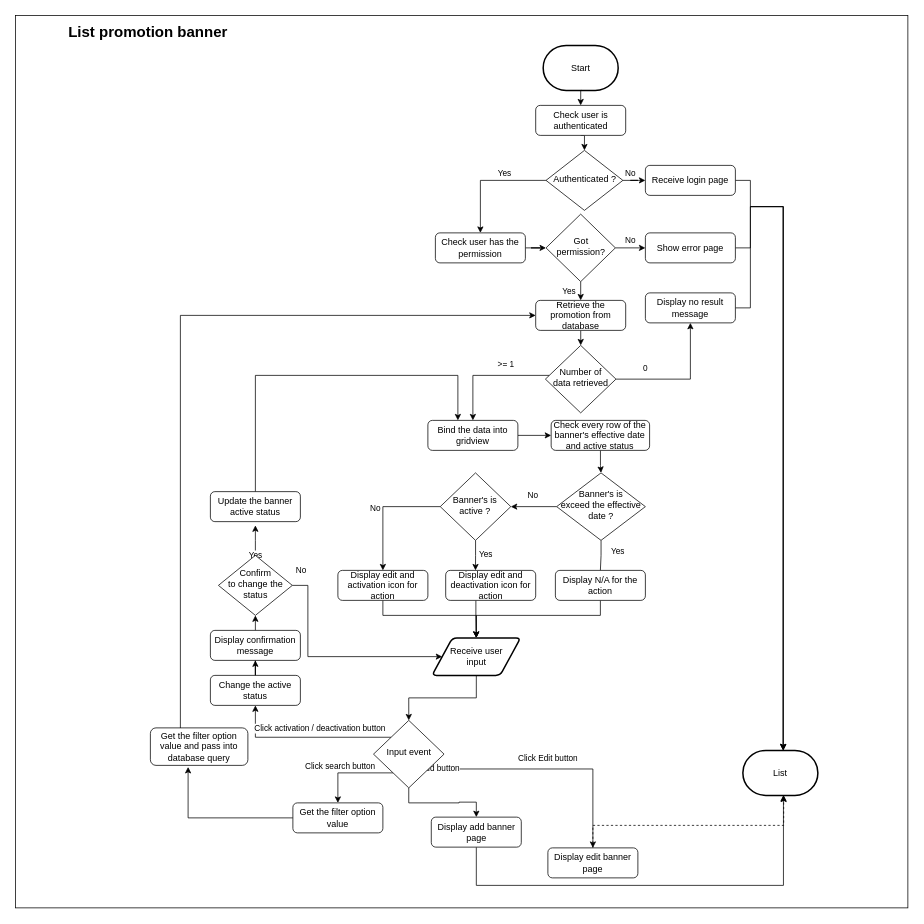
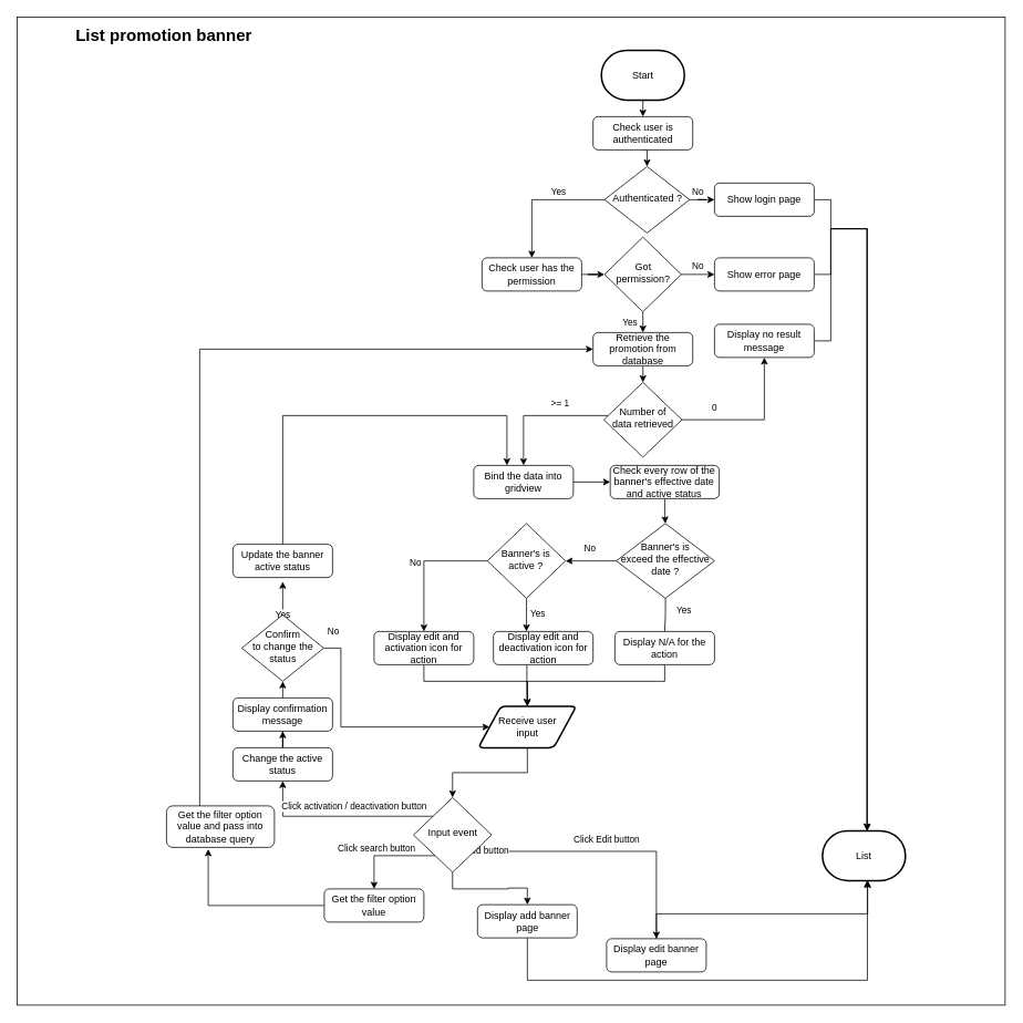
  <mxCell id="0" />
  <mxCell id="1" parent="0" />
  <mxCell id="2" value="" style="whiteSpace=wrap;html=1;aspect=fixed;fillColor=none;" parent="1" vertex="1"><mxGeometry x="20" y="20" width="1190" height="1190" as="geometry" /></mxCell>
  <mxCell id="3" style="edgeStyle=orthogonalEdgeStyle;rounded=0;orthogonalLoop=1;jettySize=auto;html=1;exitX=0.5;exitY=1;exitDx=0;exitDy=0;entryX=0.5;entryY=0;entryDx=0;entryDy=0;" parent="1" source="4" target="11" edge="1"><mxGeometry relative="1" as="geometry" /></mxCell>
  <mxCell id="4" value="Check user is authenticated" style="rounded=1;whiteSpace=wrap;html=1;fontSize=12;glass=0;strokeWidth=1;shadow=0;" parent="1" vertex="1"><mxGeometry x="713.75" y="140" width="120" height="40" as="geometry" /></mxCell>
  <mxCell id="5" style="edgeStyle=orthogonalEdgeStyle;rounded=0;orthogonalLoop=1;jettySize=auto;html=1;entryX=0.5;entryY=0;entryDx=0;entryDy=0;entryPerimeter=0;" parent="1" source="6" edge="1"><mxGeometry relative="1" as="geometry"><Array as="points"><mxPoint x="1000" y="330" /><mxPoint x="1000" y="275" /><mxPoint x="1044" y="275" /></Array><mxPoint x="1043.75" y="1000" as="targetPoint" /></mxGeometry></mxCell>
  <mxCell id="6" value="Show error page" style="rounded=1;whiteSpace=wrap;html=1;fontSize=12;glass=0;strokeWidth=1;shadow=0;" parent="1" vertex="1"><mxGeometry x="860" y="310" width="120" height="40" as="geometry" /></mxCell>
  <mxCell id="7" value="&lt;font style=&quot;font-size: 20px;&quot;&gt;List promotion banner&lt;/font&gt;" style="text;html=1;strokeColor=none;fillColor=none;align=center;verticalAlign=middle;whiteSpace=wrap;rounded=0;fontStyle=1;fontSize=20;" parent="1" vertex="1"><mxGeometry x="72" y="26" width="250" height="30" as="geometry" /></mxCell>
  <mxCell id="8" style="edgeStyle=orthogonalEdgeStyle;rounded=0;orthogonalLoop=1;jettySize=auto;html=1;entryX=0.5;entryY=0;entryDx=0;entryDy=0;" parent="1" target="4" edge="1"><mxGeometry relative="1" as="geometry"><mxPoint x="775.1" y="120" as="sourcePoint" /></mxGeometry></mxCell>
  <mxCell id="9" value="Yes" style="edgeStyle=orthogonalEdgeStyle;rounded=0;orthogonalLoop=1;jettySize=auto;html=1;entryX=0.5;entryY=0;entryDx=0;entryDy=0;" parent="1" source="11" target="13" edge="1"><mxGeometry x="-0.27" y="-10" relative="1" as="geometry"><mxPoint x="1" as="offset" /></mxGeometry></mxCell>
  <mxCell id="10" value="No" style="edgeStyle=orthogonalEdgeStyle;rounded=0;orthogonalLoop=1;jettySize=auto;html=1;entryX=0;entryY=0.5;entryDx=0;entryDy=0;" parent="1" source="11" target="18" edge="1"><mxGeometry x="0.2" y="10" relative="1" as="geometry"><mxPoint as="offset" /></mxGeometry></mxCell>
  <mxCell id="11" value="Authenticated ?" style="rhombus;whiteSpace=wrap;html=1;shadow=0;fontFamily=Helvetica;fontSize=12;align=center;strokeWidth=1;spacing=6;spacingTop=-4;" parent="1" vertex="1"><mxGeometry x="727.5" y="200" width="102.5" height="80" as="geometry" /></mxCell>
  <mxCell id="12" style="edgeStyle=orthogonalEdgeStyle;rounded=0;orthogonalLoop=1;jettySize=auto;html=1;" parent="1" source="13" target="16" edge="1"><mxGeometry relative="1" as="geometry" /></mxCell>
  <mxCell id="13" value="Check user has the permission" style="rounded=1;whiteSpace=wrap;html=1;fontSize=12;glass=0;strokeWidth=1;shadow=0;" parent="1" vertex="1"><mxGeometry x="580" y="310" width="120" height="40" as="geometry" /></mxCell>
  <mxCell id="14" value="No" style="edgeStyle=orthogonalEdgeStyle;rounded=0;orthogonalLoop=1;jettySize=auto;html=1;" parent="1" source="16" target="6" edge="1"><mxGeometry y="10" relative="1" as="geometry"><mxPoint x="880" y="330" as="targetPoint" /><mxPoint as="offset" /></mxGeometry></mxCell>
  <mxCell id="15" value="Yes" style="edgeStyle=orthogonalEdgeStyle;rounded=0;orthogonalLoop=1;jettySize=auto;html=1;entryX=0.5;entryY=0;entryDx=0;entryDy=0;" parent="1" target="20" edge="1"><mxGeometry x="-0.144" y="-14" relative="1" as="geometry"><mxPoint x="773.75" y="410" as="targetPoint" /><mxPoint x="773.762" y="374.988" as="sourcePoint" /><mxPoint x="-2" y="2" as="offset" /></mxGeometry></mxCell>
  <mxCell id="16" value="Got permission?" style="rhombus;whiteSpace=wrap;html=1;shadow=0;fontFamily=Helvetica;fontSize=12;align=center;strokeWidth=1;spacing=6;spacingTop=-4;" parent="1" vertex="1"><mxGeometry x="727.5" y="285" width="92.5" height="90" as="geometry" /></mxCell>
  <mxCell id="17" style="edgeStyle=orthogonalEdgeStyle;rounded=0;orthogonalLoop=1;jettySize=auto;html=1;entryX=0.5;entryY=0;entryDx=0;entryDy=0;entryPerimeter=0;" parent="1" source="18" edge="1"><mxGeometry relative="1" as="geometry"><Array as="points"><mxPoint x="1000" y="240" /><mxPoint x="1000" y="275" /><mxPoint x="1044" y="275" /></Array><mxPoint x="1043.75" y="1000" as="targetPoint" /></mxGeometry></mxCell>
- <mxCell id="18" value="Receive login page" style="rounded=1;whiteSpace=wrap;html=1;fontSize=12;glass=0;strokeWidth=1;shadow=0;" parent="1" vertex="1"><mxGeometry x="860" y="220" width="120" height="40" as="geometry" /></mxCell>
+ <mxCell id="18" value="Show login page" style="rounded=1;whiteSpace=wrap;html=1;fontSize=12;glass=0;strokeWidth=1;shadow=0;" parent="1" vertex="1"><mxGeometry x="860" y="220" width="120" height="40" as="geometry" /></mxCell>
  <mxCell id="19" style="edgeStyle=orthogonalEdgeStyle;rounded=0;orthogonalLoop=1;jettySize=auto;html=1;entryX=0.5;entryY=0;entryDx=0;entryDy=0;" parent="1" source="20" target="24" edge="1"><mxGeometry relative="1" as="geometry" /></mxCell>
  <mxCell id="20" value="Retrieve the promotion from database" style="rounded=1;whiteSpace=wrap;html=1;fontSize=12;glass=0;strokeWidth=1;shadow=0;" parent="1" vertex="1"><mxGeometry x="713.75" y="400" width="120" height="40" as="geometry" /></mxCell>
  <mxCell id="21" style="edgeStyle=orthogonalEdgeStyle;rounded=0;orthogonalLoop=1;jettySize=auto;html=1;entryX=0.5;entryY=1;entryDx=0;entryDy=0;" parent="1" source="24" target="26" edge="1"><mxGeometry relative="1" as="geometry"><mxPoint x="870" y="440" as="targetPoint" /></mxGeometry></mxCell>
  <mxCell id="22" value="0" style="edgeLabel;html=1;align=center;verticalAlign=middle;resizable=0;points=[];" parent="21" vertex="1" connectable="0"><mxGeometry x="-0.552" y="-2" relative="1" as="geometry"><mxPoint x="-0.05" y="-17.03" as="offset" /></mxGeometry></mxCell>
  <mxCell id="23" value="&amp;gt;= 1" style="edgeStyle=orthogonalEdgeStyle;rounded=0;orthogonalLoop=1;jettySize=auto;html=1;entryX=0.5;entryY=0;entryDx=0;entryDy=0;" parent="1" source="24" target="29" edge="1"><mxGeometry x="-0.284" y="-15" relative="1" as="geometry"><mxPoint x="690" y="505" as="targetPoint" /><mxPoint as="offset" /><Array as="points"><mxPoint x="630" y="500" /></Array></mxGeometry></mxCell>
  <mxCell id="24" value="Number of &lt;br&gt;data retrieved" style="rhombus;whiteSpace=wrap;html=1;shadow=0;fontFamily=Helvetica;fontSize=12;align=center;strokeWidth=1;spacing=6;spacingTop=-4;" parent="1" vertex="1"><mxGeometry x="726.71" y="460" width="94.07" height="90" as="geometry" /></mxCell>
  <mxCell id="25" style="edgeStyle=orthogonalEdgeStyle;rounded=0;orthogonalLoop=1;jettySize=auto;html=1;entryX=0.5;entryY=0;entryDx=0;entryDy=0;entryPerimeter=0;" parent="1" source="26" edge="1"><mxGeometry relative="1" as="geometry"><Array as="points"><mxPoint x="1000" y="410" /><mxPoint x="1000" y="275" /><mxPoint x="1044" y="275" /></Array><mxPoint x="1043.75" y="1000" as="targetPoint" /></mxGeometry></mxCell>
  <mxCell id="26" value="Display no result message" style="rounded=1;whiteSpace=wrap;html=1;fontSize=12;glass=0;strokeWidth=1;shadow=0;" parent="1" vertex="1"><mxGeometry x="860" y="390" width="120" height="40" as="geometry" /></mxCell>
  <mxCell id="27" style="edgeStyle=orthogonalEdgeStyle;rounded=0;orthogonalLoop=1;jettySize=auto;html=1;entryX=0.5;entryY=0;entryDx=0;entryDy=0;exitX=0.5;exitY=1;exitDx=0;exitDy=0;" parent="1" source="53" target="31" edge="1"><mxGeometry relative="1" as="geometry"><mxPoint x="615" y="940" as="sourcePoint" /><Array as="points"><mxPoint x="800" y="820" /><mxPoint x="635" y="820" /><mxPoint x="635" y="850" /></Array></mxGeometry></mxCell>
  <mxCell id="28" style="edgeStyle=orthogonalEdgeStyle;rounded=0;orthogonalLoop=1;jettySize=auto;html=1;entryX=0;entryY=0.5;entryDx=0;entryDy=0;" parent="1" source="29" target="46" edge="1"><mxGeometry relative="1" as="geometry"><mxPoint x="750" y="570" as="targetPoint" /></mxGeometry></mxCell>
  <mxCell id="29" value="Bind the data into gridview" style="rounded=1;whiteSpace=wrap;html=1;fontSize=12;glass=0;strokeWidth=1;shadow=0;" parent="1" vertex="1"><mxGeometry x="570" y="560" width="120" height="40" as="geometry" /></mxCell>
  <mxCell id="30" style="edgeStyle=orthogonalEdgeStyle;rounded=0;orthogonalLoop=1;jettySize=auto;html=1;entryX=0.5;entryY=0;entryDx=0;entryDy=0;" parent="1" source="31" target="38" edge="1"><mxGeometry relative="1" as="geometry" /></mxCell>
  <mxCell id="31" value="Receive user &lt;br&gt;input" style="shape=parallelogram;html=1;strokeWidth=2;perimeter=parallelogramPerimeter;whiteSpace=wrap;rounded=1;arcSize=12;size=0.23;fillColor=none;" parent="1" vertex="1"><mxGeometry x="575.57" y="850" width="117.96" height="50" as="geometry" /></mxCell>
  <mxCell id="32" style="edgeStyle=orthogonalEdgeStyle;rounded=0;orthogonalLoop=1;jettySize=auto;html=1;entryX=0.5;entryY=0;entryDx=0;entryDy=0;" parent="1" source="38" target="40" edge="1"><mxGeometry relative="1" as="geometry"><mxPoint x="527.96" y="990" as="targetPoint" /><Array as="points"><mxPoint x="450" y="1030" /></Array></mxGeometry></mxCell>
  <mxCell id="33" value="Click search button" style="edgeLabel;html=1;align=center;verticalAlign=middle;resizable=0;points=[];" parent="32" vertex="1" connectable="0"><mxGeometry x="0.25" y="-4" relative="1" as="geometry"><mxPoint x="0.26" y="-6" as="offset" /></mxGeometry></mxCell>
  <mxCell id="34" style="edgeStyle=orthogonalEdgeStyle;rounded=0;orthogonalLoop=1;jettySize=auto;html=1;entryX=0.5;entryY=1;entryDx=0;entryDy=0;exitX=0;exitY=0;exitDx=0;exitDy=0;entryPerimeter=0;" parent="1" source="38" target="44" edge="1"><mxGeometry relative="1" as="geometry"><mxPoint x="647.96" y="940" as="targetPoint" /><Array as="points"><mxPoint x="340" y="983" /></Array></mxGeometry></mxCell>
  <mxCell id="35" value="Click activation / deactivation button" style="edgeLabel;html=1;align=center;verticalAlign=middle;resizable=0;points=[];" parent="34" vertex="1" connectable="0"><mxGeometry x="-0.011" y="-2" relative="1" as="geometry"><mxPoint x="15.84" y="-10.5" as="offset" /></mxGeometry></mxCell>
  <mxCell id="36" value="Click Edit button" style="edgeStyle=orthogonalEdgeStyle;rounded=0;orthogonalLoop=1;jettySize=auto;html=1;exitX=0.779;exitY=0.72;exitDx=0;exitDy=0;exitPerimeter=0;entryX=0.5;entryY=0;entryDx=0;entryDy=0;" parent="1" source="38" target="59" edge="1"><mxGeometry x="-0.021" y="15" relative="1" as="geometry"><mxPoint x="768" y="1024" as="targetPoint" /><Array as="points"><mxPoint x="790" y="1025" /></Array><mxPoint as="offset" /></mxGeometry></mxCell>
  <mxCell id="37" value="Click add button" style="edgeStyle=orthogonalEdgeStyle;rounded=0;orthogonalLoop=1;jettySize=auto;html=1;exitX=0.5;exitY=1;exitDx=0;exitDy=0;" parent="1" source="38" target="42" edge="1"><mxGeometry x="-0.26" y="46" relative="1" as="geometry"><mxPoint x="613.917" y="1048.954" as="sourcePoint" /><mxPoint x="613.96" y="1079" as="targetPoint" /><mxPoint as="offset" /></mxGeometry></mxCell>
  <mxCell id="38" value="Input event" style="rhombus;whiteSpace=wrap;html=1;shadow=0;fontFamily=Helvetica;fontSize=12;align=center;strokeWidth=1;spacing=6;spacingTop=-4;" parent="1" vertex="1"><mxGeometry x="497.51" y="960" width="94.07" height="90" as="geometry" /></mxCell>
  <mxCell id="39" style="edgeStyle=orthogonalEdgeStyle;rounded=0;orthogonalLoop=1;jettySize=auto;html=1;entryX=0.387;entryY=1.043;entryDx=0;entryDy=0;entryPerimeter=0;" parent="1" source="40" target="63" edge="1"><mxGeometry relative="1" as="geometry"><mxPoint x="300" y="980" as="targetPoint" /><Array as="points"><mxPoint x="250" y="1090" /></Array></mxGeometry></mxCell>
  <mxCell id="40" value="Get the filter option value" style="rounded=1;whiteSpace=wrap;html=1;fontSize=12;glass=0;strokeWidth=1;shadow=0;" parent="1" vertex="1"><mxGeometry x="390" y="1070" width="120" height="40" as="geometry" /></mxCell>
  <mxCell id="41" style="edgeStyle=orthogonalEdgeStyle;rounded=0;orthogonalLoop=1;jettySize=auto;html=1;entryX=0.541;entryY=0.992;entryDx=0;entryDy=0;entryPerimeter=0;" parent="1" source="42" target="70" edge="1"><mxGeometry relative="1" as="geometry"><Array as="points"><mxPoint x="635" y="1180" /><mxPoint x="1044" y="1180" /><mxPoint x="1044" y="1060" /></Array><mxPoint x="1043.75" y="1050" as="targetPoint" /></mxGeometry></mxCell>
  <mxCell id="42" value="Display add banner page" style="rounded=1;whiteSpace=wrap;html=1;fontSize=12;glass=0;strokeWidth=1;shadow=0;" parent="1" vertex="1"><mxGeometry x="574.55" y="1089" width="120" height="40" as="geometry" /></mxCell>
  <mxCell id="43" style="edgeStyle=orthogonalEdgeStyle;rounded=0;orthogonalLoop=1;jettySize=auto;html=1;entryX=0.5;entryY=1;entryDx=0;entryDy=0;" parent="1" source="44" target="61" edge="1"><mxGeometry relative="1" as="geometry" /></mxCell>
  <mxCell id="44" value="Change the active status" style="rounded=1;whiteSpace=wrap;html=1;fontSize=12;glass=0;strokeWidth=1;shadow=0;" parent="1" vertex="1"><mxGeometry x="280" y="900" width="120" height="40" as="geometry" /></mxCell>
  <mxCell id="45" style="edgeStyle=orthogonalEdgeStyle;rounded=0;orthogonalLoop=1;jettySize=auto;html=1;entryX=0.5;entryY=0;entryDx=0;entryDy=0;" parent="1" source="46" target="52" edge="1"><mxGeometry relative="1" as="geometry"><mxPoint x="778.75" y="630" as="targetPoint" /></mxGeometry></mxCell>
  <mxCell id="46" value="Check every row of the banner's effective date and active status" style="rounded=1;whiteSpace=wrap;html=1;fontSize=12;glass=0;strokeWidth=1;shadow=0;" parent="1" vertex="1"><mxGeometry x="734.38" y="560" width="131.25" height="40" as="geometry" /></mxCell>
  <mxCell id="47" value="Yes" style="edgeStyle=orthogonalEdgeStyle;rounded=0;orthogonalLoop=1;jettySize=auto;html=1;" parent="1" source="49" edge="1"><mxGeometry x="-0.001" y="-13" relative="1" as="geometry"><mxPoint x="633.49" y="760" as="targetPoint" /><mxPoint x="26" as="offset" /></mxGeometry></mxCell>
  <mxCell id="48" value="No" style="edgeStyle=orthogonalEdgeStyle;rounded=0;orthogonalLoop=1;jettySize=auto;html=1;entryX=0.5;entryY=0;entryDx=0;entryDy=0;" parent="1" source="49" target="57" edge="1"><mxGeometry x="-0.04" y="-10" relative="1" as="geometry"><mxPoint x="526.49" y="740" as="targetPoint" /><mxPoint as="offset" /></mxGeometry></mxCell>
  <mxCell id="49" value="Banner's is active ?" style="rhombus;whiteSpace=wrap;html=1;shadow=0;fontFamily=Helvetica;fontSize=12;align=center;strokeWidth=1;spacing=6;spacingTop=-4;" parent="1" vertex="1"><mxGeometry x="586.49" y="630" width="94.07" height="90" as="geometry" /></mxCell>
  <mxCell id="50" value="No" style="edgeStyle=orthogonalEdgeStyle;rounded=0;orthogonalLoop=1;jettySize=auto;html=1;entryX=1;entryY=0.5;entryDx=0;entryDy=0;" parent="1" source="52" target="49" edge="1"><mxGeometry x="0.052" y="-15" relative="1" as="geometry"><mxPoint as="offset" /></mxGeometry></mxCell>
  <mxCell id="51" value="Yes" style="edgeStyle=orthogonalEdgeStyle;rounded=0;orthogonalLoop=1;jettySize=auto;html=1;entryX=0.5;entryY=0;entryDx=0;entryDy=0;endArrow=none;" parent="1" source="52" target="53" edge="1"><mxGeometry x="-0.332" y="22" relative="1" as="geometry"><mxPoint x="794.38" y="750" as="targetPoint" /><mxPoint as="offset" /></mxGeometry></mxCell>
  <mxCell id="52" value="Banner's is &lt;br&gt;exceed the effective &lt;br&gt;date ?" style="rhombus;whiteSpace=wrap;html=1;shadow=0;fontFamily=Helvetica;fontSize=12;align=center;strokeWidth=1;spacing=6;spacingTop=-4;" parent="1" vertex="1"><mxGeometry x="741.72" y="630" width="118.28" height="90" as="geometry" /></mxCell>
  <mxCell id="53" value="Display N/A for the action" style="rounded=1;whiteSpace=wrap;html=1;fontSize=12;glass=0;strokeWidth=1;shadow=0;" parent="1" vertex="1"><mxGeometry x="740" y="760" width="120" height="40" as="geometry" /></mxCell>
  <mxCell id="54" style="edgeStyle=orthogonalEdgeStyle;rounded=0;orthogonalLoop=1;jettySize=auto;html=1;entryX=0.5;entryY=0;entryDx=0;entryDy=0;" parent="1" source="55" target="31" edge="1"><mxGeometry relative="1" as="geometry"><Array as="points"><mxPoint x="634" y="820" /><mxPoint x="634" y="850" /></Array></mxGeometry></mxCell>
  <mxCell id="55" value="Display edit and deactivation icon for action" style="rounded=1;whiteSpace=wrap;html=1;fontSize=12;glass=0;strokeWidth=1;shadow=0;" parent="1" vertex="1"><mxGeometry x="593.75" y="760" width="120" height="40" as="geometry" /></mxCell>
  <mxCell id="56" style="edgeStyle=orthogonalEdgeStyle;rounded=0;orthogonalLoop=1;jettySize=auto;html=1;entryX=0.5;entryY=0;entryDx=0;entryDy=0;" parent="1" source="57" target="31" edge="1"><mxGeometry relative="1" as="geometry"><Array as="points"><mxPoint x="510" y="820" /><mxPoint x="635" y="820" /><mxPoint x="635" y="850" /></Array></mxGeometry></mxCell>
  <mxCell id="57" value="Display edit and activation icon for action" style="rounded=1;whiteSpace=wrap;html=1;fontSize=12;glass=0;strokeWidth=1;shadow=0;" parent="1" vertex="1"><mxGeometry x="450" y="760" width="120" height="40" as="geometry" /></mxCell>
- <mxCell id="58" style="edgeStyle=orthogonalEdgeStyle;rounded=0;orthogonalLoop=1;jettySize=auto;html=1;entryX=0.544;entryY=1.005;entryDx=0;entryDy=0;entryPerimeter=0;dashed=1;" parent="1" source="59" target="70" edge="1"><mxGeometry relative="1" as="geometry"><mxPoint x="1043.75" y="1050" as="targetPoint" /><Array as="points"><mxPoint x="1044" y="1100" /><mxPoint x="1044" y="1060" /></Array></mxGeometry></mxCell>
+ <mxCell id="58" style="edgeStyle=orthogonalEdgeStyle;rounded=0;orthogonalLoop=1;jettySize=auto;html=1;entryX=0.544;entryY=1.005;entryDx=0;entryDy=0;entryPerimeter=0;" parent="1" source="59" target="70" edge="1"><mxGeometry relative="1" as="geometry"><mxPoint x="1043.75" y="1050" as="targetPoint" /><Array as="points"><mxPoint x="1044" y="1100" /><mxPoint x="1044" y="1060" /></Array></mxGeometry></mxCell>
  <mxCell id="59" value="Display edit banner page" style="rounded=1;whiteSpace=wrap;html=1;fontSize=12;glass=0;strokeWidth=1;shadow=0;" parent="1" vertex="1"><mxGeometry x="730" y="1130" width="120" height="40" as="geometry" /></mxCell>
  <mxCell id="60" style="edgeStyle=orthogonalEdgeStyle;rounded=0;orthogonalLoop=1;jettySize=auto;html=1;" parent="1" source="61" target="67" edge="1"><mxGeometry relative="1" as="geometry" /></mxCell>
  <mxCell id="61" value="Display confirmation message" style="rounded=1;whiteSpace=wrap;html=1;fontSize=12;glass=0;strokeWidth=1;shadow=0;" parent="1" vertex="1"><mxGeometry x="280" y="840" width="120" height="40" as="geometry" /></mxCell>
  <mxCell id="62" style="edgeStyle=orthogonalEdgeStyle;rounded=0;orthogonalLoop=1;jettySize=auto;html=1;entryX=0;entryY=0.5;entryDx=0;entryDy=0;exitX=0.387;exitY=0.017;exitDx=0;exitDy=0;exitPerimeter=0;" parent="1" source="63" target="20" edge="1"><mxGeometry relative="1" as="geometry"><mxPoint x="300" y="410" as="targetPoint" /><Array as="points"><mxPoint x="240" y="971" /><mxPoint x="240" y="420" /></Array></mxGeometry></mxCell>
  <mxCell id="63" value="Get the filter option value and pass into database query" style="rounded=1;whiteSpace=wrap;html=1;fontSize=12;glass=0;strokeWidth=1;shadow=0;" parent="1" vertex="1"><mxGeometry x="200" y="970" width="130" height="50" as="geometry" /></mxCell>
  <mxCell id="64" style="edgeStyle=orthogonalEdgeStyle;rounded=0;orthogonalLoop=1;jettySize=auto;html=1;entryX=0;entryY=0.5;entryDx=0;entryDy=0;" parent="1" source="67" target="31" edge="1"><mxGeometry relative="1" as="geometry"><Array as="points"><mxPoint x="410" y="780" /><mxPoint x="410" y="875" /></Array></mxGeometry></mxCell>
  <mxCell id="65" value="No" style="edgeLabel;html=1;align=center;verticalAlign=middle;resizable=0;points=[];" parent="64" vertex="1" connectable="0"><mxGeometry x="-0.578" y="2" relative="1" as="geometry"><mxPoint x="-12" y="-61.76" as="offset" /></mxGeometry></mxCell>
  <mxCell id="66" value="Yes" style="edgeStyle=orthogonalEdgeStyle;rounded=0;orthogonalLoop=1;jettySize=auto;html=1;" parent="1" source="67" edge="1"><mxGeometry x="0.004" y="-20" relative="1" as="geometry"><mxPoint x="340" y="700" as="targetPoint" /><mxPoint as="offset" /></mxGeometry></mxCell>
  <mxCell id="67" value="Confirm &lt;br&gt;to change the status" style="rhombus;whiteSpace=wrap;html=1;shadow=0;fontFamily=Helvetica;fontSize=12;align=center;strokeWidth=1;spacing=6;spacingTop=-4;" parent="1" vertex="1"><mxGeometry x="290.74" y="740" width="98.52" height="80" as="geometry" /></mxCell>
  <mxCell id="68" style="edgeStyle=orthogonalEdgeStyle;rounded=0;orthogonalLoop=1;jettySize=auto;html=1;" parent="1" source="69" target="29" edge="1"><mxGeometry relative="1" as="geometry"><mxPoint x="630" y="560" as="targetPoint" /><Array as="points"><mxPoint x="340" y="500" /><mxPoint x="610" y="500" /></Array></mxGeometry></mxCell>
  <mxCell id="69" value="Update the banner active status" style="rounded=1;whiteSpace=wrap;html=1;fontSize=12;glass=0;strokeWidth=1;shadow=0;" parent="1" vertex="1"><mxGeometry x="280" y="655" width="120" height="40" as="geometry" /></mxCell>
  <mxCell id="70" value="List" style="strokeWidth=2;html=1;shape=mxgraph.flowchart.terminator;whiteSpace=wrap;labelBackgroundColor=#ffffff;fillColor=none;" parent="1" vertex="1"><mxGeometry x="990" y="1000" width="100" height="60" as="geometry" /></mxCell>
  <mxCell id="71" value="Start" style="strokeWidth=2;html=1;shape=mxgraph.flowchart.terminator;whiteSpace=wrap;labelBackgroundColor=#ffffff;fillColor=none;" parent="1" vertex="1"><mxGeometry x="723.74" y="60" width="100" height="60" as="geometry" /></mxCell>
